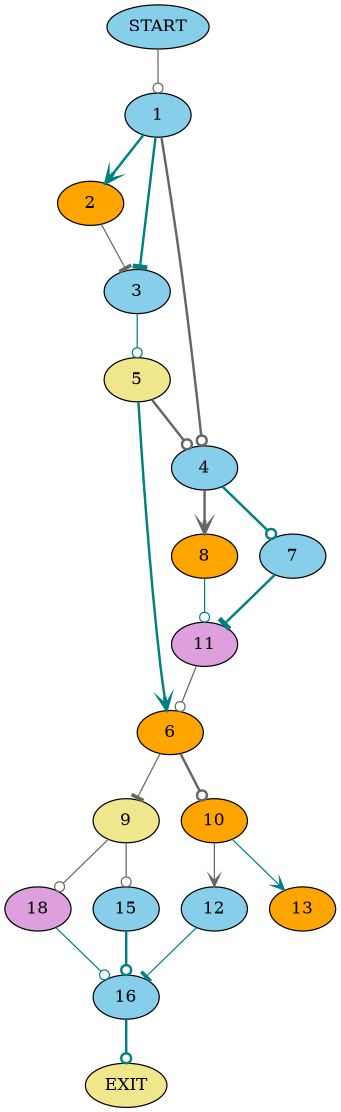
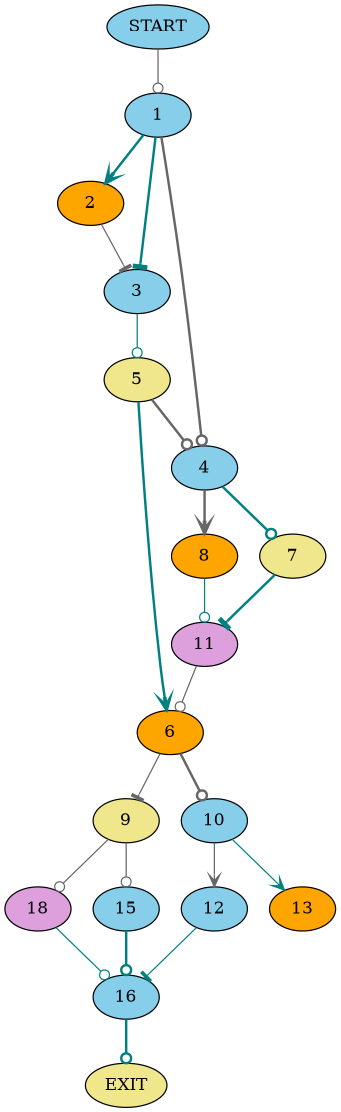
  digraph {
    node [fillcolor=skyblue style=filled]
    edge [arrowhead=odot color=teal style=solid]
    n1 [label=START]
    1
    2 [fillcolor=orange]
    3
    4
    n6 [fillcolor=khaki label=EXIT]
    5 [fillcolor=khaki]
-   7
+   7 [fillcolor=khaki]
    8 [fillcolor=orange]
    6 [fillcolor=orange]
    11 [fillcolor=plum]
    9 [fillcolor=khaki]
-   10 [fillcolor=orange]
+   10
    n14 [fillcolor=plum label=18]
    15
    12
    13 [fillcolor=orange]
    16
    n1 -> 1 [color=gray40]
    1 -> 2 [arrowhead=vee style=bold]
    1 -> 3 [arrowhead=tee style=bold]
    1 -> 4 [color=gray40 style=bold]
    2 -> 3 [arrowhead=tee color=gray40]
    3 -> 5
    4 -> 7 [style=bold]
    4 -> 8 [arrowhead=vee color=gray40 style=bold]
    5 -> 4 [color=gray40 style=bold]
    5 -> 6 [arrowhead=vee style=bold]
    7 -> 11 [arrowhead=tee style=bold]
    8 -> 11
    6 -> 9 [arrowhead=tee color=gray40]
    6 -> 10 [color=gray40 style=bold]
    11 -> 6 [color=gray40]
    9 -> n14 [color=gray40]
    9 -> 15 [color=gray40]
    10 -> 12 [arrowhead=vee color=gray40]
    10 -> 13 [arrowhead=vee]
    n14 -> 16
    15 -> 16 [style=bold]
    12 -> 16 [arrowhead=tee]
    16 -> n6 [style=bold]
  }
